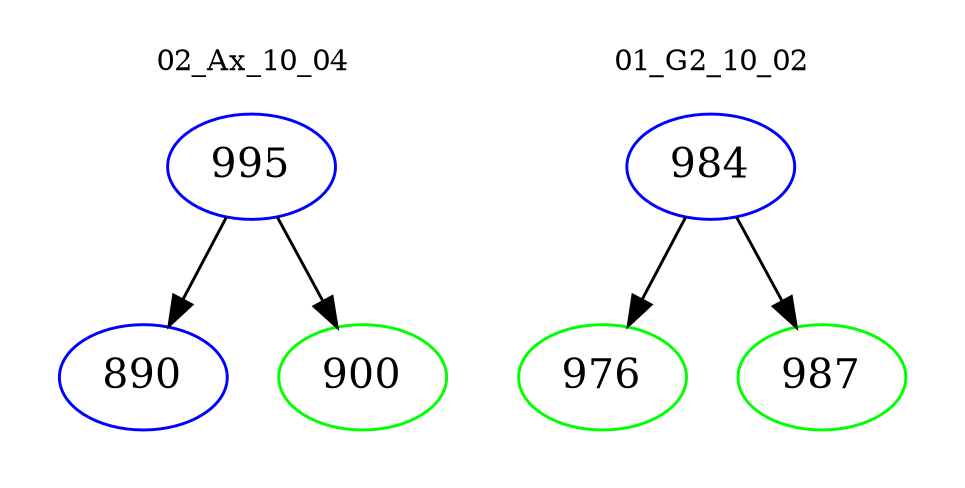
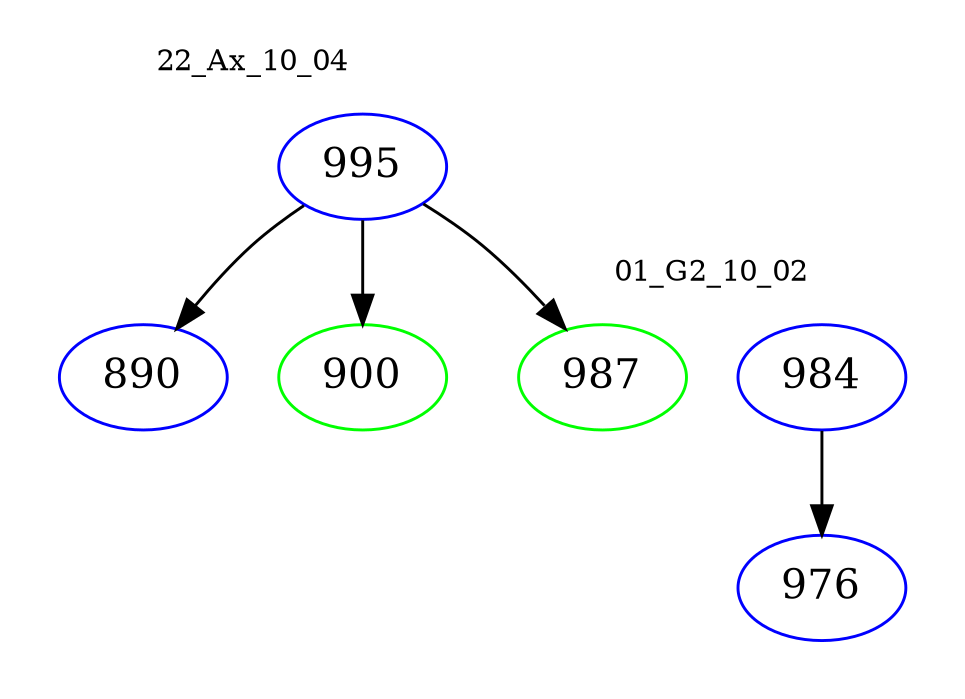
  digraph {
    node [color=blue]
    edge [color=black]
    n1 [label=995]
    n2 [label=890]
    n3 [color=green label=900]
    n4 [label=984]
-   n5 [color=green label=976]
+   n5 [label=976]
    n6 [color=green label=987]
    subgraph cluster_1 {
      color=white
      fontsize=10
-     label="02_Ax_10_04"
+     label="22_Ax_10_04"
      n1
      n2
      n3
    }
    subgraph cluster_2 {
      color=white
      fontsize=10
      label="01_G2_10_02"
      n4
      n5
      n6
    }
    n1 -> n2
    n1 -> n3
    n4 -> n5
-   n4 -> n6
+   n1 -> n6
  }
